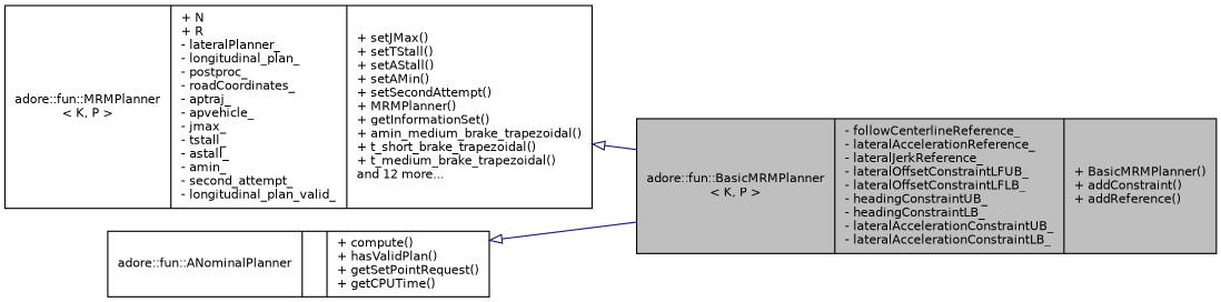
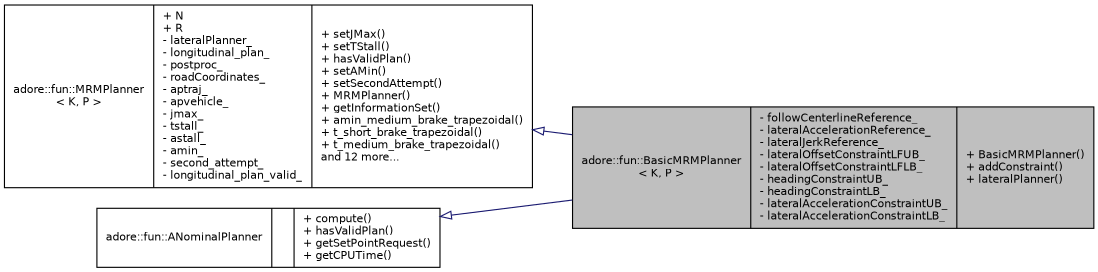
  digraph {
    rankdir=LR
    node [color=black fillcolor=white fontname=Helvetica fontsize=10 shape=record style=filled]
    edge [arrowtail=onormal color=midnightblue dir=back fontname=Helvetica fontsize=10 labelfontname=Helvetica labelfontsize=10 style=solid]
-   n1 [fillcolor=grey75 fontcolor=black height=0.2 label="{adore::fun::BasicMRMPlanner\l\< K, P \>\n|- followCenterlineReference_\l- lateralAccelerationReference_\l- lateralJerkReference_\l- lateralOffsetConstraintLFUB_\l- lateralOffsetConstraintLFLB_\l- headingConstraintUB_\l- headingConstraintLB_\l- lateralAccelerationConstraintUB_\l- lateralAccelerationConstraintLB_\l|+ BasicMRMPlanner()\l+ addConstraint()\l+ addReference()\l}" width=0.4]
-   n2 [height=0.2 label="{adore::fun::MRMPlanner\l\< K, P \>\n|+ N\l+ R\l- lateralPlanner_\l- longitudinal_plan_\l- postproc_\l- roadCoordinates_\l- aptraj_\l- apvehicle_\l- jmax_\l- tstall_\l- astall_\l- amin_\l- second_attempt_\l- longitudinal_plan_valid_\l|+ setJMax()\l+ setTStall()\l+ setAStall()\l+ setAMin()\l+ setSecondAttempt()\l+ MRMPlanner()\l+ getInformationSet()\l+ amin_medium_brake_trapezoidal()\l+ t_short_brake_trapezoidal()\l+ t_medium_brake_trapezoidal()\land 12 more...\l}" width=0.4]
+   n1 [fillcolor=grey75 fontcolor=black height=0.2 label="{adore::fun::BasicMRMPlanner\l\< K, P \>\n|- followCenterlineReference_\l- lateralAccelerationReference_\l- lateralJerkReference_\l- lateralOffsetConstraintLFUB_\l- lateralOffsetConstraintLFLB_\l- headingConstraintUB_\l- headingConstraintLB_\l- lateralAccelerationConstraintUB_\l- lateralAccelerationConstraintLB_\l|+ BasicMRMPlanner()\l+ addConstraint()\l+ lateralPlanner()\l}" width=0.4]
+   n2 [height=0.2 label="{adore::fun::MRMPlanner\l\< K, P \>\n|+ N\l+ R\l- lateralPlanner_\l- longitudinal_plan_\l- postproc_\l- roadCoordinates_\l- aptraj_\l- apvehicle_\l- jmax_\l- tstall_\l- astall_\l- amin_\l- second_attempt_\l- longitudinal_plan_valid_\l|+ setJMax()\l+ setTStall()\l+ hasValidPlan()\l+ setAMin()\l+ setSecondAttempt()\l+ MRMPlanner()\l+ getInformationSet()\l+ amin_medium_brake_trapezoidal()\l+ t_short_brake_trapezoidal()\l+ t_medium_brake_trapezoidal()\land 12 more...\l}" width=0.4]
    n3 [height=0.2 label="{adore::fun::ANominalPlanner\n||+ compute()\l+ hasValidPlan()\l+ getSetPointRequest()\l+ getCPUTime()\l}" width=0.4]
    n2 -> n1
    n3 -> n1
  }
